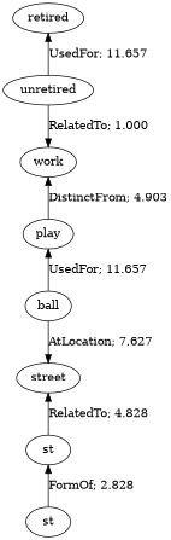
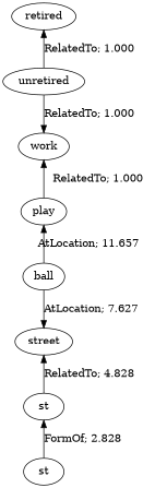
  digraph {
    edge [dir=back]
    n1 [label=retired]
    n2 [label=unretired]
    n3 [label=work]
    n4 [label=play]
    n5 [label=ball]
    n6 [label=street]
    n7 [label=st]
    n8 [label=st]
-   n1 -> n2 [label="UsedFor; 11.657" weight=1.000]
+   n1 -> n2 [label="RelatedTo; 1.000" weight=1.000]
    n2 -> n3 [dir=forward label="RelatedTo; 1.000" weight=2.000]
-   n3 -> n4 [label="DistinctFrom; 4.903" weight=4.903]
-   n4 -> n5 [label="UsedFor; 11.657" weight=11.657]
+   n3 -> n4 [label="RelatedTo; 1.000" weight=4.903]
+   n4 -> n5 [label="AtLocation; 11.657" weight=11.657]
    n5 -> n6 [dir=forward label="AtLocation; 7.627" weight=7.657]
    n6 -> n7 [label="RelatedTo; 4.828" weight=4.828]
    n7 -> n8 [label="FormOf; 2.828" weight=2.828]
  }
